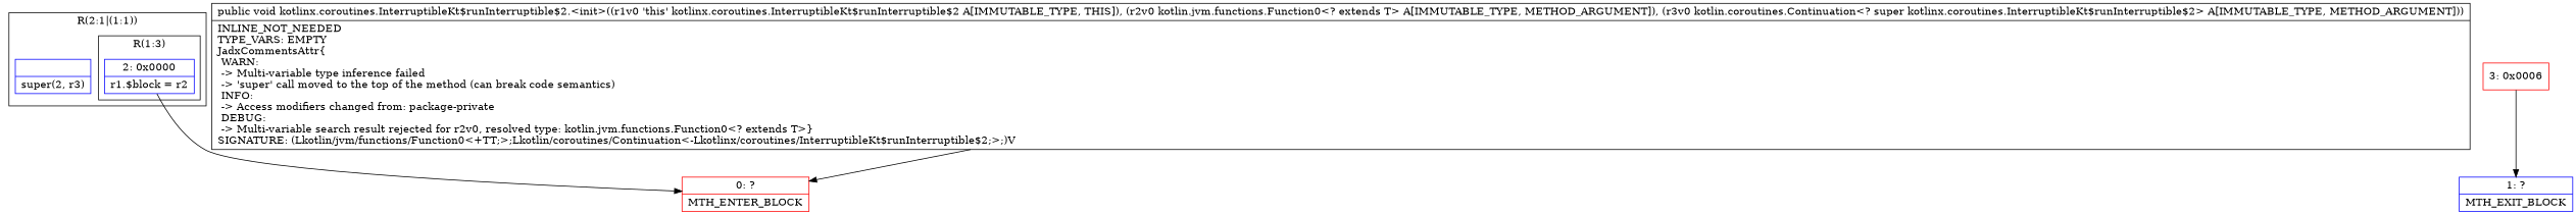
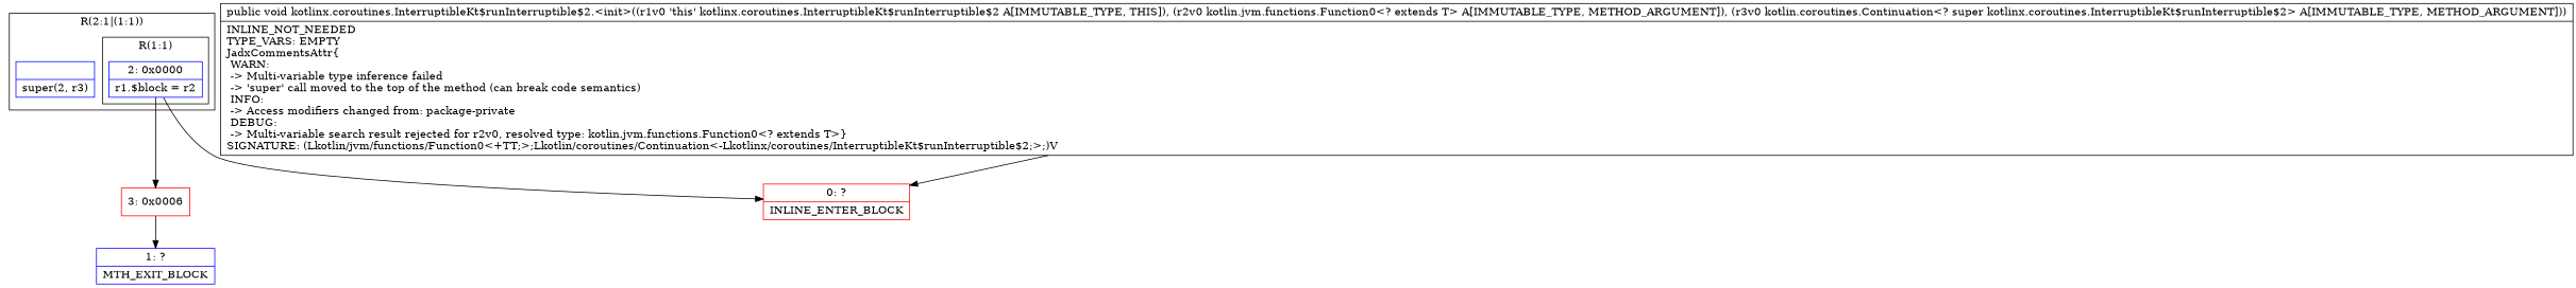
  digraph {
    node [color=blue shape=record]
    n1 [label="{2\:\ 0x0000|r1.$block = r2\l}"]
    n2 [label="{|super(2, r3)\l}"]
    n3 [color=red label="{3\:\ 0x0006}"]
-   n4 [color=red label="{0\:\ ?|MTH_ENTER_BLOCK\l}"]
+   n4 [color=red label="{0\:\ ?|INLINE_ENTER_BLOCK\l}"]
    n5 [label="{1\:\ ?|MTH_EXIT_BLOCK\l}"]
    n6 [label="{public void kotlinx.coroutines.InterruptibleKt$runInterruptible$2.\<init\>((r1v0 'this' kotlinx.coroutines.InterruptibleKt$runInterruptible$2 A[IMMUTABLE_TYPE, THIS]), (r2v0 kotlin.jvm.functions.Function0\<? extends T\> A[IMMUTABLE_TYPE, METHOD_ARGUMENT]), (r3v0 kotlin.coroutines.Continuation\<? super kotlinx.coroutines.InterruptibleKt$runInterruptible$2\> A[IMMUTABLE_TYPE, METHOD_ARGUMENT]))  | INLINE_NOT_NEEDED\lTYPE_VARS: EMPTY\lJadxCommentsAttr\{\l WARN: \l \-\> Multi\-variable type inference failed\l \-\> 'super' call moved to the top of the method (can break code semantics)\l INFO: \l \-\> Access modifiers changed from: package\-private\l DEBUG: \l \-\> Multi\-variable search result rejected for r2v0, resolved type: kotlin.jvm.functions.Function0\<? extends T\>\}\lSIGNATURE: (Lkotlin\/jvm\/functions\/Function0\<+TT;\>;Lkotlin\/coroutines\/Continuation\<\-Lkotlinx\/coroutines\/InterruptibleKt$runInterruptible$2;\>;)V\l}" color=""]
    subgraph cluster_1 {
      label="R(2:1|(1:1))"
      n2
      subgraph cluster_2 {
-       label="R(1:3)"
+       label="R(1:1)"
        n1
      }
    }
+   n1 -> n3
    n1 -> n4
    n3 -> n5
    n6 -> n4
  }
